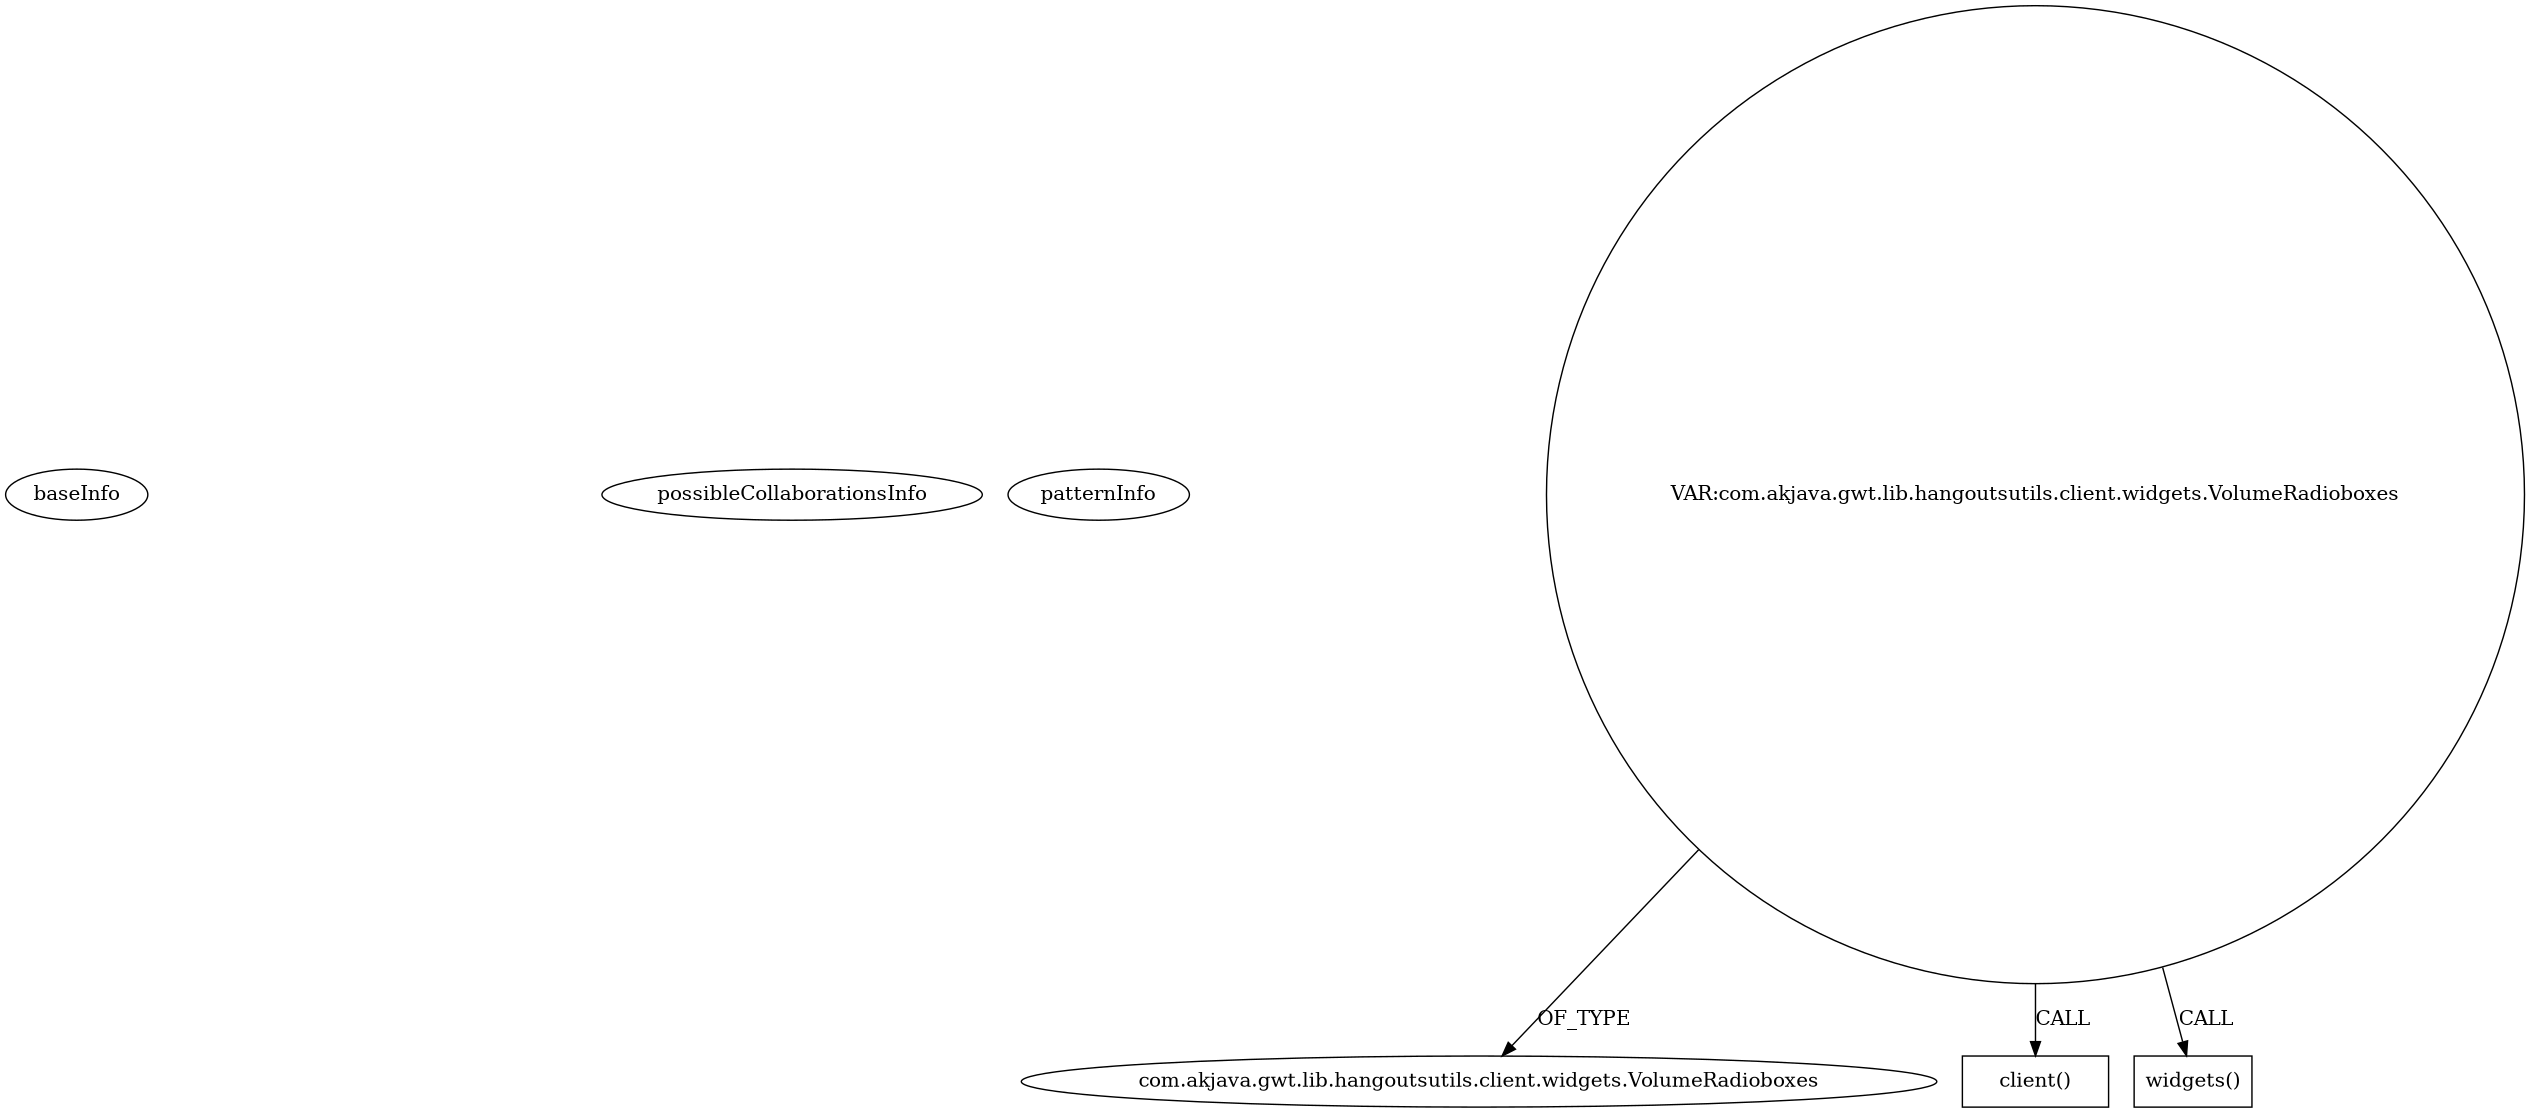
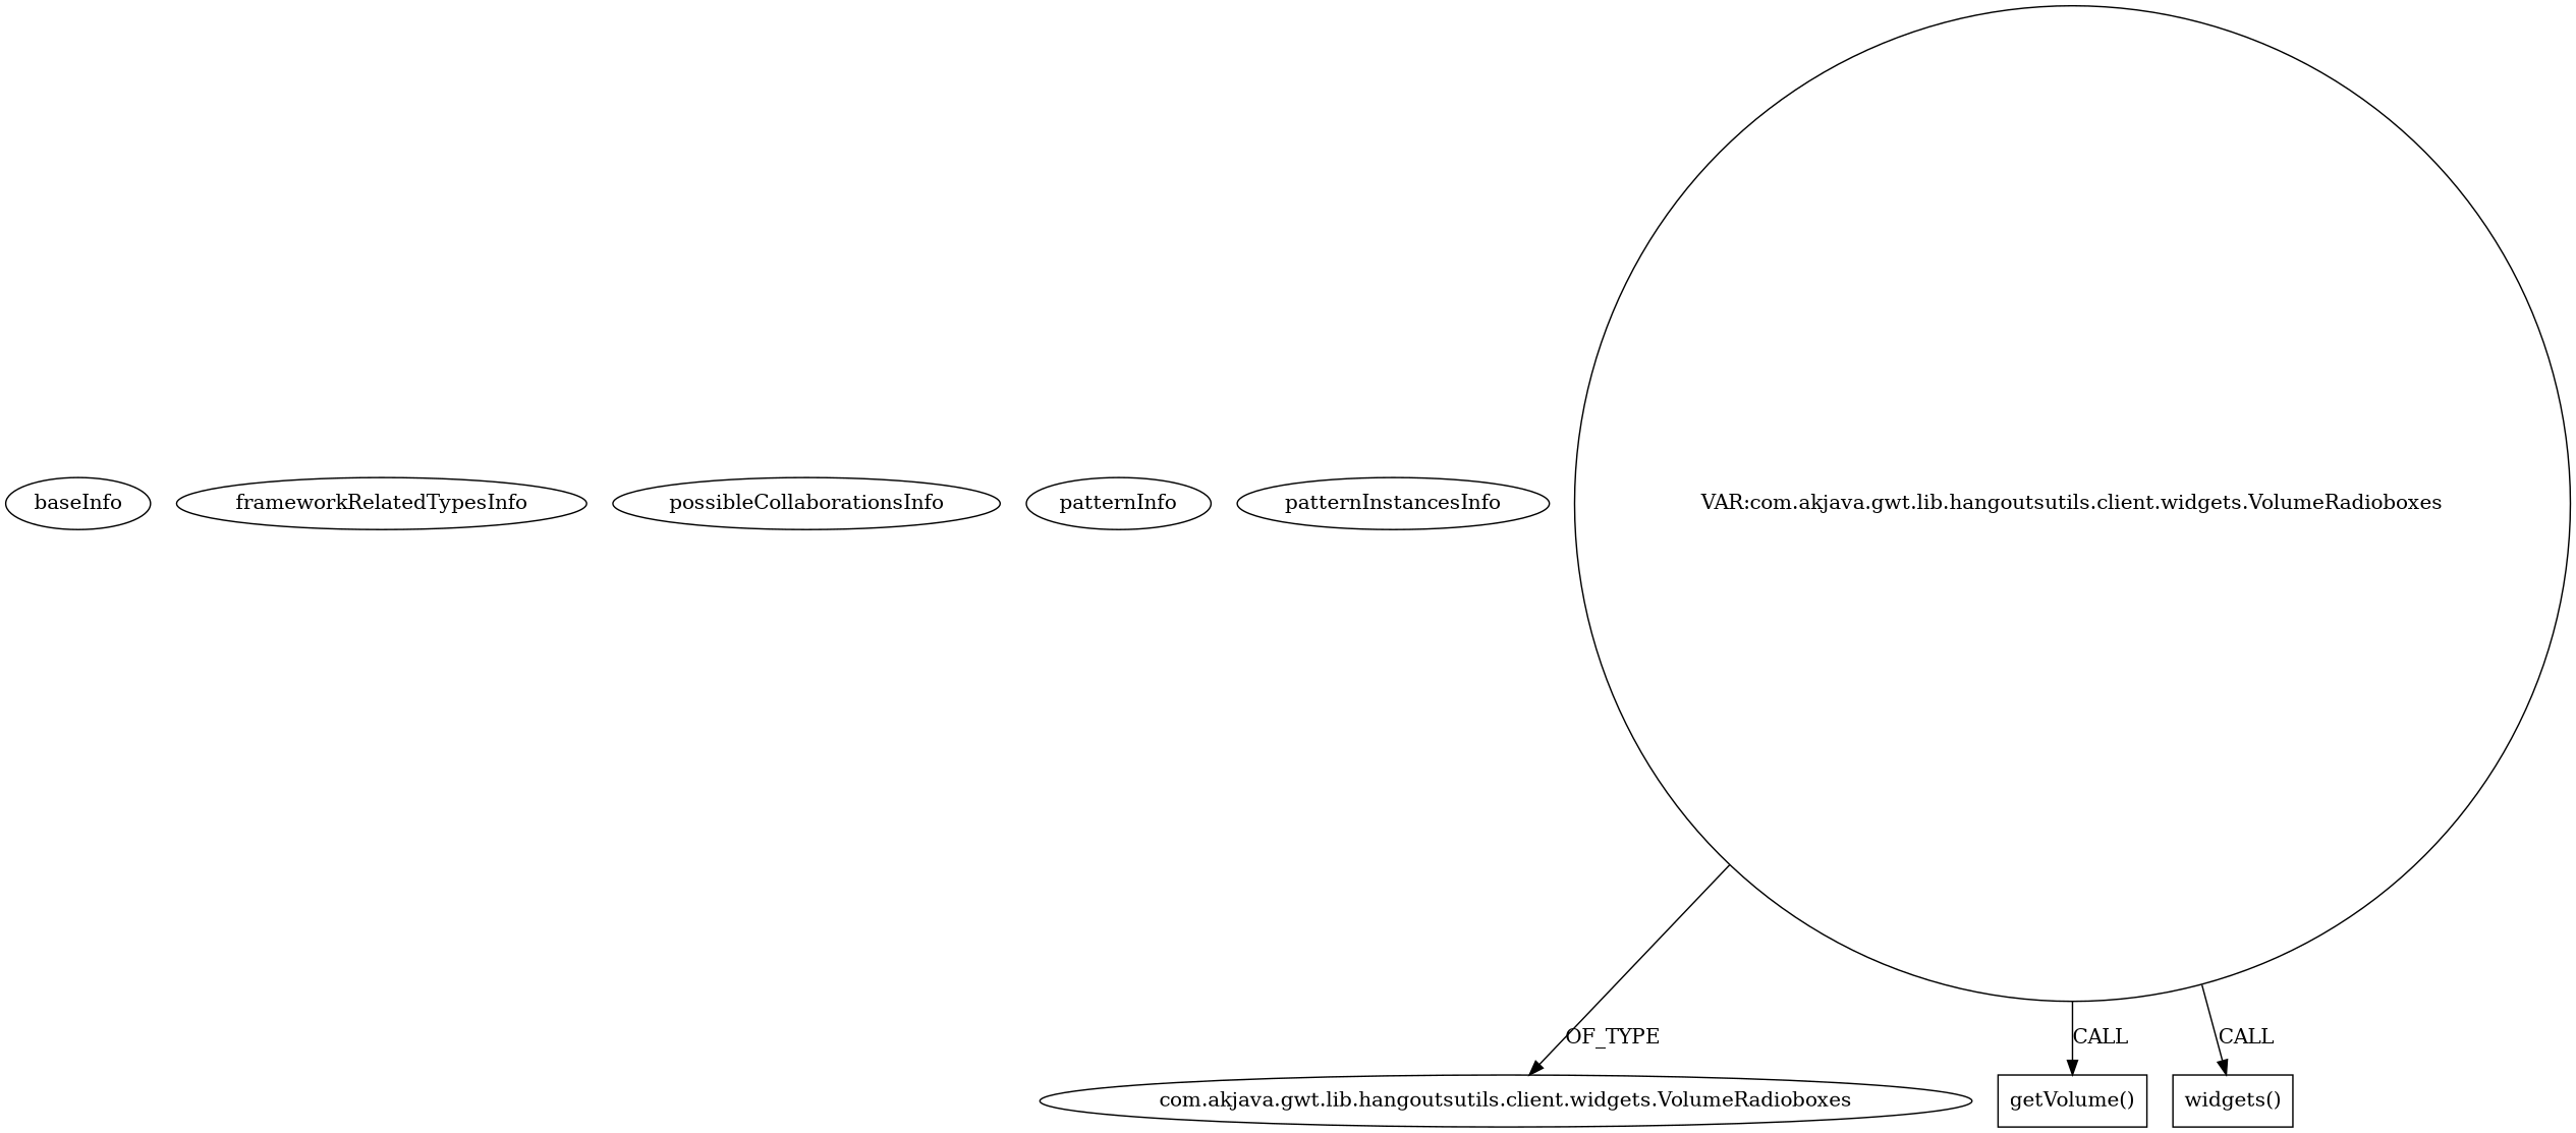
  digraph {
    baseInfo [category=pattern graphId=1319 isAnonymous=false possibleRelation=false]
+   frameworkRelatedTypesInfo
    possibleCollaborationsInfo
    patternInfo [frequency=2.0 patternRootClient=null]
+   patternInstancesInfo [0="akjava-GWT-Hangouts~/akjava-GWT-Hangouts/GWT-Hangouts-master/apps/sound-player/src/com/akjava/gwt/hangout/soundplayer/client/HangoutSoundPlayer.java~HangoutSoundPlayer~561" 1="akjava-GWT-Hangouts~/akjava-GWT-Hangouts/GWT-Hangouts-master/apps/sound-player/src/com/akjava/gwt/hangout/soundplayer/client/HangoutSoundPlayer.java~void onApiReady()~565"]
    n6 [isFrameworkType=false label="com.akjava.gwt.lib.hangoutsutils.client.widgets.VolumeRadioboxes" vertexType=FRAMEWORK_CLASS_TYPE]
    n7 [isFrameworkType=false label="VAR:com.akjava.gwt.lib.hangoutsutils.client.widgets.VolumeRadioboxes" shape=circle vertexType=VARIABLE_EXPRESION]
-   n8 [isFrameworkType=false label="client()" shape=box vertexType=INSIDE_CALL]
+   n8 [isFrameworkType=false label="getVolume()" shape=box vertexType=INSIDE_CALL]
    n9 [isFrameworkType=false label="widgets()" shape=box vertexType=INSIDE_CALL]
    n7 -> n6 [label=OF_TYPE]
    n7 -> n8 [label=CALL]
    n7 -> n9 [label=CALL]
  }
